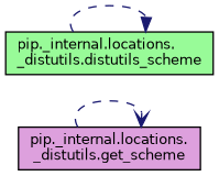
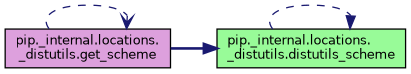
  digraph {
    rankdir=LR
    node [color=black fontname=Helvetica fontsize=10 shape=record style=filled]
    edge [color=midnightblue fontname=Helvetica fontsize=10 labelfontname=Helvetica labelfontsize=10 style=dashed arrowhead=normal]
    n1 [fillcolor=plum fontcolor=black height=0.2 label="pip._internal.locations.\l_distutils.get_scheme" width=0.4]
    n2 [fillcolor=palegreen height=0.2 label="pip._internal.locations.\l_distutils.distutils_scheme" width=0.4]
    n1 -> n1 [arrowhead=vee]
+   n1 -> n2 [style=bold]
    n2 -> n2
  }
